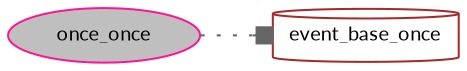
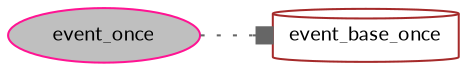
  digraph {
    rankdir=LR
    fontname=Lato
    node [fontname=Lato fontsize=10 style=filled]
-   n1 [color=deeppink fillcolor=grey75 fontcolor=black height=0.2 label=once_once shape=ellipse width=0.4]
+   n1 [color=deeppink fillcolor=grey75 fontcolor=black height=0.2 label=event_once shape=ellipse width=0.4]
    n2 [color=brown fillcolor=white height=0.2 label=event_base_once shape=cylinder width=0.4]
    n1 -> n2 [color=gray40 fontname=Lato fontsize=10 labelfontname=Helvetica labelfontsize=10 style=dotted arrowhead=box]
  }
